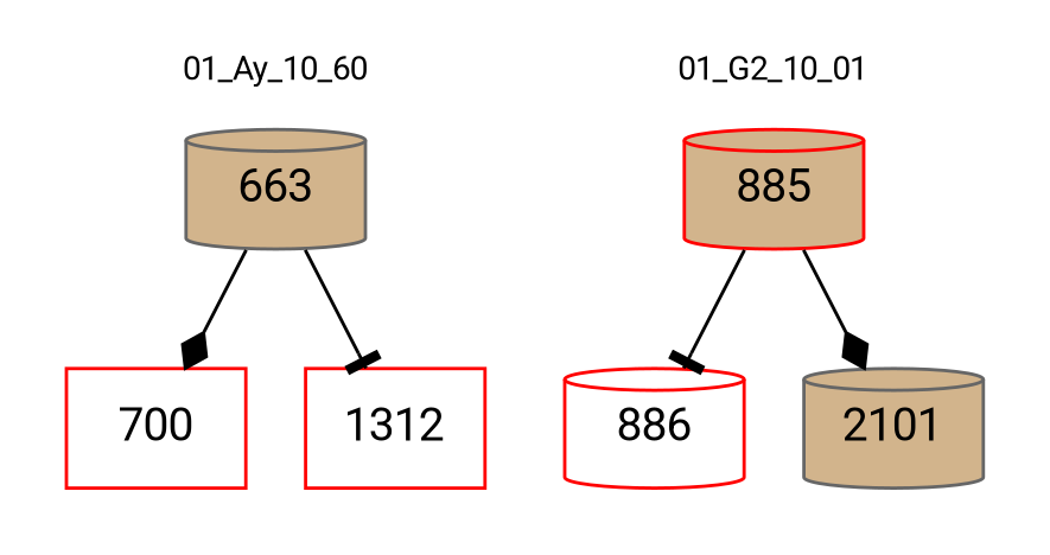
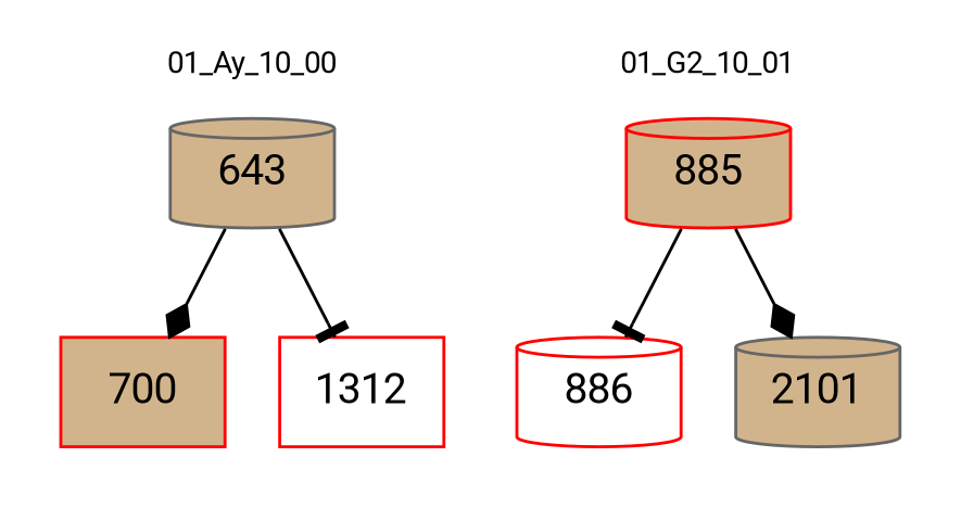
  digraph {
    fontname=Roboto
    node [color=red fillcolor=tan fontname=Roboto shape=cylinder style=filled]
    edge [arrowhead=diamond color=black fontname=Roboto]
-   n1 [color=gray40 label=663]
-   n2 [fillcolor=white label=700 shape=box]
+   n1 [color=gray40 label=643]
+   n2 [label=700 shape=box]
    n3 [fillcolor=white label=1312 shape=box]
    n4 [label=885]
    n5 [fillcolor=white label=886]
    n6 [color=gray40 label=2101]
    subgraph cluster_1 {
      color=white
      fontsize=10
-     label="01_Ay_10_60"
+     label="01_Ay_10_00"
      n1
      n2
      n3
    }
    subgraph cluster_2 {
      color=white
      fontsize=10
      label="01_G2_10_01"
      n4
      n5
      n6
    }
    n1 -> n2
    n1 -> n3 [arrowhead=tee]
    n4 -> n5 [arrowhead=tee]
    n4 -> n6
  }
